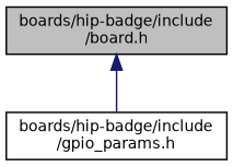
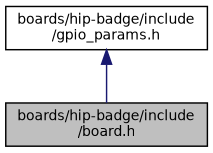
  digraph {
    node [color=black fontname=Helvetica fontsize=10 shape=record style=filled]
    n1 [fillcolor=grey75 fontcolor=black height=0.2 label="boards/hip-badge/include\l/board.h" width=0.4]
    n2 [fillcolor=white height=0.2 label="boards/hip-badge/include\l/gpio_params.h" width=0.4]
-   n1 -> n2 [color=midnightblue dir=back fontname=Helvetica fontsize=10 labelfontname=Helvetica labelfontsize=10 style=solid]
+   n2 -> n1 [color=midnightblue dir=back fontname=Helvetica fontsize=10 labelfontname=Helvetica labelfontsize=10 style=solid]
  }
